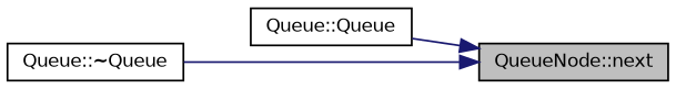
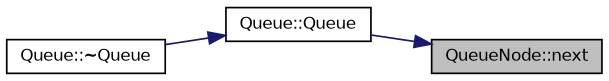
  digraph {
    rankdir=RL
    node [color=black fontname=Helvetica fontsize=10 shape=record]
    edge [color=midnightblue dir=back fontname=Helvetica fontsize=10 labelfontname=Helvetica labelfontsize=10 style=solid]
    n1 [fillcolor=grey75 fontcolor=black height=0.2 label="QueueNode::next" style=filled width=0.4]
    n2 [height=0.2 label="Queue::Queue" width=0.4]
    n3 [height=0.2 label="Queue::~Queue" width=0.4]
    n1 -> n2
-   n1 -> n3
+   n2 -> n3
  }
